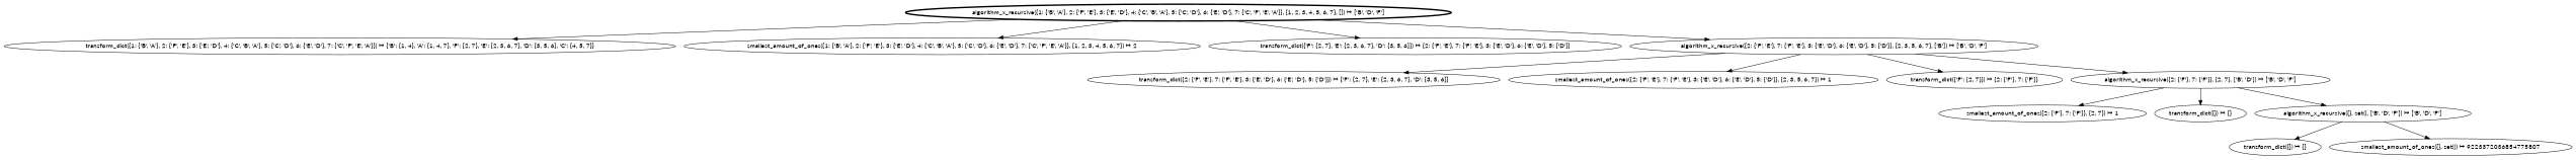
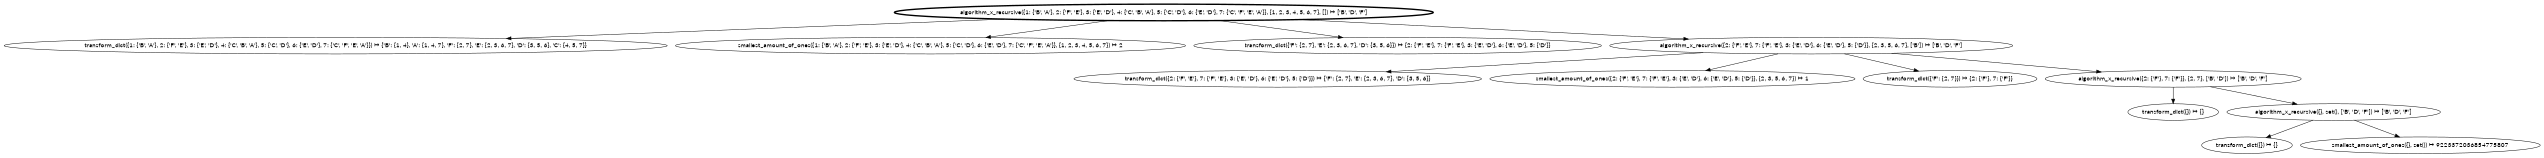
  strict digraph {
    fontname=Lato
    node [fontname=Lato]
    edge [fontname=Lato]
    n1 [label="transform_dict({1: {'B', 'A'}, 2: {'F', 'E'}, 3: {'E', 'D'}, 4: {'C', 'B', 'A'}, 5: {'C', 'D'}, 6: {'E', 'D'}, 7: {'C', 'F', 'E', 'A'}}) ↦ {'B': {1, 4}, 'A': {1, 4, 7}, 'F': {2, 7}, 'E': {2, 3, 6, 7}, 'D': {3, 5, 6}, 'C': {4, 5, 7}}"]
    n2 [label="algorithm_x_recursive({1: {'B', 'A'}, 2: {'F', 'E'}, 3: {'E', 'D'}, 4: {'C', 'B', 'A'}, 5: {'C', 'D'}, 6: {'E', 'D'}, 7: {'C', 'F', 'E', 'A'}}, {1, 2, 3, 4, 5, 6, 7}, []) ↦ ['B', 'D', 'F']" penwidth=3]
    n3 [label="smallest_amount_of_ones({1: {'B', 'A'}, 2: {'F', 'E'}, 3: {'E', 'D'}, 4: {'C', 'B', 'A'}, 5: {'C', 'D'}, 6: {'E', 'D'}, 7: {'C', 'F', 'E', 'A'}}, {1, 2, 3, 4, 5, 6, 7}) ↦ 2"]
    n4 [label="transform_dict({'F': {2, 7}, 'E': {2, 3, 6, 7}, 'D': {3, 5, 6}}) ↦ {2: {'F', 'E'}, 7: {'F', 'E'}, 3: {'E', 'D'}, 6: {'E', 'D'}, 5: {'D'}}"]
    n5 [label="algorithm_x_recursive({2: {'F', 'E'}, 7: {'F', 'E'}, 3: {'E', 'D'}, 6: {'E', 'D'}, 5: {'D'}}, {2, 3, 5, 6, 7}, ['B']) ↦ ['B', 'D', 'F']"]
    n6 [label="transform_dict({2: {'F', 'E'}, 7: {'F', 'E'}, 3: {'E', 'D'}, 6: {'E', 'D'}, 5: {'D'}}) ↦ {'F': {2, 7}, 'E': {2, 3, 6, 7}, 'D': {3, 5, 6}}"]
    n7 [label="smallest_amount_of_ones({2: {'F', 'E'}, 7: {'F', 'E'}, 3: {'E', 'D'}, 6: {'E', 'D'}, 5: {'D'}}, {2, 3, 5, 6, 7}) ↦ 1"]
    n8 [label="transform_dict({'F': {2, 7}}) ↦ {2: {'F'}, 7: {'F'}}"]
    n9 [label="algorithm_x_recursive({2: {'F'}, 7: {'F'}}, {2, 7}, ['B', 'D']) ↦ ['B', 'D', 'F']"]
-   n10 [label="smallest_amount_of_ones({2: {'F'}, 7: {'F'}}, {2, 7}) ↦ 1"]
    n11 [label="transform_dict({}) ↦ {}"]
    n12 [label="algorithm_x_recursive({}, set(), ['B', 'D', 'F']) ↦ ['B', 'D', 'F']"]
    n13 [label="transform_dict({}) ↦ {}"]
    n14 [label="smallest_amount_of_ones({}, set()) ↦ 9223372036854775807"]
    n2 -> n1
    n2 -> n3
    n2 -> n4
    n2 -> n5
    n5 -> n6
    n5 -> n7
    n5 -> n8
    n5 -> n9
-   n9 -> n10
    n9 -> n11
    n9 -> n12
    n12 -> n13
    n12 -> n14
  }
